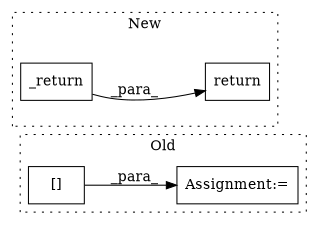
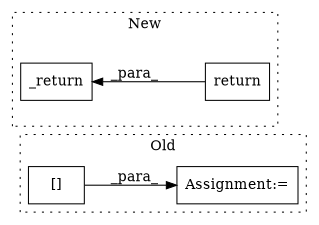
  digraph {
    rankdir=LR
    node [shape=box]
    n1 [a=2 l="12,1" label="[]" s="12636,12653"]
    n2 [a=7 l=1 label="Assignment:=" s=12635]
    n3 [a=32 l="6,1" label=_return s="6518,6551"]
    n4 [a=41 l=7 label=return s=6624]
    subgraph cluster_1 {
      label=Old
      style=dotted
      n1
      n2
    }
    subgraph cluster_2 {
      label=New
      style=dotted
      n3
      n4
    }
    n1 -> n2 [label=_para_]
-   n3 -> n4 [label=_para_]
+   n4 -> n3 [label=_para_]
  }
